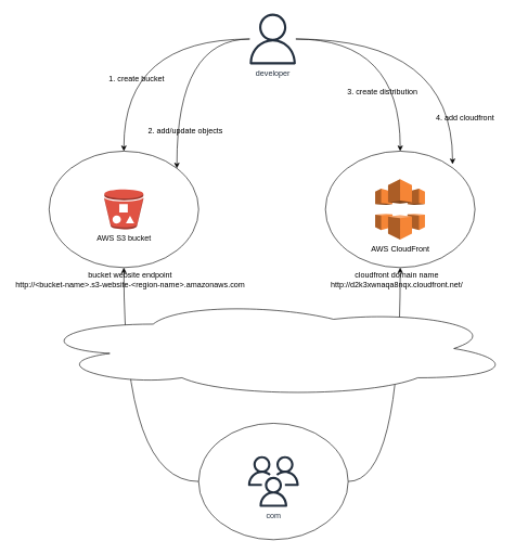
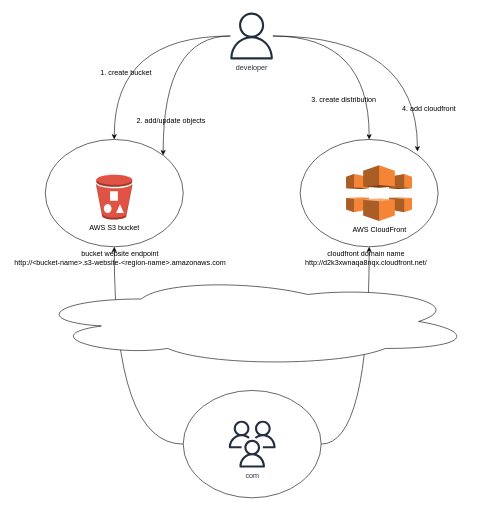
  <mxCell id="0" />
  <mxCell id="1" parent="0" />
  <mxCell id="2" style="edgeStyle=orthogonalEdgeStyle;curved=1;orthogonalLoop=1;jettySize=auto;html=1;entryX=0.5;entryY=1;entryDx=0;entryDy=0;exitX=1;exitY=0.5;exitDx=0;exitDy=0;" edge="1" parent="1" source="4" target="5"><mxGeometry relative="1" as="geometry" /></mxCell>
  <mxCell id="3" style="edgeStyle=orthogonalEdgeStyle;curved=1;orthogonalLoop=1;jettySize=auto;html=1;exitX=0;exitY=0.5;exitDx=0;exitDy=0;" edge="1" parent="1" source="4" target="6"><mxGeometry relative="1" as="geometry" /></mxCell>
  <mxCell id="4" value="" style="ellipse;whiteSpace=wrap;html=1;" vertex="1" parent="1"><mxGeometry x="305" y="650" width="230" height="179" as="geometry" /></mxCell>
  <mxCell id="5" value="" style="ellipse;whiteSpace=wrap;html=1;" vertex="1" parent="1"><mxGeometry x="500" y="231.5" width="230" height="179" as="geometry" /></mxCell>
  <mxCell id="6" value="" style="ellipse;whiteSpace=wrap;html=1;" vertex="1" parent="1"><mxGeometry x="75" y="231.5" width="230" height="179" as="geometry" /></mxCell>
  <mxCell id="7" style="edgeStyle=orthogonalEdgeStyle;curved=1;orthogonalLoop=1;jettySize=auto;html=1;entryX=0.5;entryY=0;entryDx=0;entryDy=0;" edge="1" parent="1" source="11" target="6"><mxGeometry relative="1" as="geometry" /></mxCell>
  <mxCell id="8" style="edgeStyle=orthogonalEdgeStyle;curved=1;orthogonalLoop=1;jettySize=auto;html=1;entryX=1;entryY=0;entryDx=0;entryDy=0;" edge="1" parent="1" source="11" target="6"><mxGeometry relative="1" as="geometry" /></mxCell>
  <mxCell id="9" style="edgeStyle=orthogonalEdgeStyle;curved=1;orthogonalLoop=1;jettySize=auto;html=1;entryX=0.5;entryY=0;entryDx=0;entryDy=0;" edge="1" parent="1" source="11" target="5"><mxGeometry relative="1" as="geometry" /></mxCell>
  <mxCell id="10" style="edgeStyle=orthogonalEdgeStyle;curved=1;orthogonalLoop=1;jettySize=auto;html=1;entryX=0.85;entryY=0.112;entryDx=0;entryDy=0;entryPerimeter=0;" edge="1" parent="1" source="11" target="5"><mxGeometry relative="1" as="geometry" /></mxCell>
  <mxCell id="11" value="developer" style="outlineConnect=0;fontColor=#232F3E;gradientColor=none;fillColor=#232F3E;strokeColor=none;dashed=0;verticalLabelPosition=bottom;verticalAlign=top;align=center;html=1;fontSize=12;fontStyle=0;aspect=fixed;pointerEvents=1;shape=mxgraph.aws4.user;" vertex="1" parent="1"><mxGeometry x="380" y="20" width="78" height="78" as="geometry" /></mxCell>
- <mxCell id="12" value="AWS S3 bucket" style="outlineConnect=0;dashed=0;verticalLabelPosition=bottom;verticalAlign=top;align=center;html=1;shape=mxgraph.aws3.bucket_with_objects;fillColor=#E05243;gradientColor=none;" vertex="1" parent="1"><mxGeometry x="160" y="290" width="60" height="61.5" as="geometry" /></mxCell>
- <mxCell id="13" value="AWS CloudFront" style="outlineConnect=0;dashed=0;verticalLabelPosition=bottom;verticalAlign=top;align=center;html=1;shape=mxgraph.aws3.cloudfront;fillColor=#F58536;gradientColor=none;" vertex="1" parent="1"><mxGeometry x="576.5" y="274.5" width="76.5" height="93" as="geometry" /></mxCell>
+ <mxCell id="12" value="AWS S3 bucket" style="outlineConnect=0;dashed=0;verticalLabelPosition=bottom;verticalAlign=top;align=center;html=1;shape=mxgraph.aws3.bucket_with_objects;fillColor=#E05243;gradientColor=none;" vertex="1" parent="1"><mxGeometry x="160" y="290" width="60" height="75" as="geometry" /></mxCell>
+ <mxCell id="13" value="AWS CloudFront" style="outlineConnect=0;dashed=0;verticalLabelPosition=bottom;verticalAlign=top;align=center;html=1;shape=mxgraph.aws3.cloudfront;fillColor=#F58536;gradientColor=none;" vertex="1" parent="1"><mxGeometry x="576.5" y="274.5" width="110" height="93" as="geometry" /></mxCell>
  <mxCell id="14" value="1. create bucket" style="text;html=1;strokeColor=none;fillColor=none;align=center;verticalAlign=middle;whiteSpace=wrap;rounded=0;" vertex="1" parent="1"><mxGeometry x="155" y="110" width="110" height="20" as="geometry" /></mxCell>
  <mxCell id="15" value="2. add/update objects" style="text;html=1;strokeColor=none;fillColor=none;align=center;verticalAlign=middle;whiteSpace=wrap;rounded=0;" vertex="1" parent="1"><mxGeometry x="220" y="190" width="130" height="20" as="geometry" /></mxCell>
- <mxCell id="16" value="3. create distribution" style="text;html=1;strokeColor=none;fillColor=none;align=center;verticalAlign=middle;whiteSpace=wrap;rounded=0;" vertex="1" parent="1"><mxGeometry x="523" y="130" width="130" height="20" as="geometry" /></mxCell>
+ <mxCell id="16" value="3. create distribution" style="text;html=1;strokeColor=none;fillColor=none;align=center;verticalAlign=middle;whiteSpace=wrap;rounded=0;" vertex="1" parent="1"><mxGeometry x="508" y="155" width="130" height="20" as="geometry" /></mxCell>
  <mxCell id="17" value="4. add cloudfront" style="text;html=1;strokeColor=none;fillColor=none;align=center;verticalAlign=middle;whiteSpace=wrap;rounded=0;" vertex="1" parent="1"><mxGeometry x="650" y="170" width="130" height="20" as="geometry" /></mxCell>
  <mxCell id="18" value="bucket website endpoint&lt;br&gt;http://&amp;lt;bucket-name&amp;gt;.s3-website-&amp;lt;region-name&amp;gt;.amazonaws.com" style="text;html=1;strokeColor=none;fillColor=none;align=center;verticalAlign=middle;whiteSpace=wrap;rounded=0;" vertex="1" parent="1"><mxGeometry x="20" y="420" width="360" height="20" as="geometry" /></mxCell>
  <mxCell id="19" value="cloudfront domain name&lt;br&gt;http://d2k3xwnaqa8nqx.cloudfront.net/" style="text;html=1;strokeColor=none;fillColor=none;align=center;verticalAlign=middle;whiteSpace=wrap;rounded=0;" vertex="1" parent="1"><mxGeometry x="430" y="420" width="360" height="20" as="geometry" /></mxCell>
  <mxCell id="20" value="com" style="outlineConnect=0;fontColor=#232F3E;gradientColor=none;fillColor=#232F3E;strokeColor=none;dashed=0;verticalLabelPosition=bottom;verticalAlign=top;align=center;html=1;fontSize=12;fontStyle=0;aspect=fixed;pointerEvents=1;shape=mxgraph.aws4.users;" vertex="1" parent="1"><mxGeometry x="381" y="700.5" width="78" height="78" as="geometry" /></mxCell>
  <mxCell id="21" value="" style="ellipse;shape=cloud;whiteSpace=wrap;html=1;" vertex="1" parent="1"><mxGeometry x="50" y="460" width="740" height="150" as="geometry" /></mxCell>
